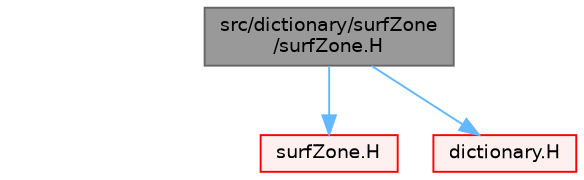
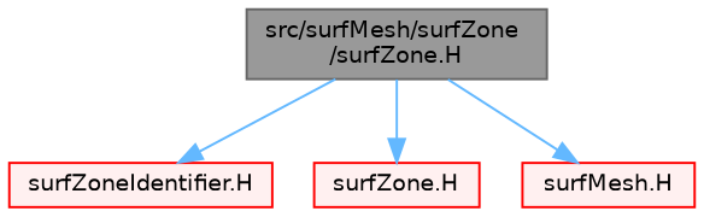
  digraph {
    node [color=red fillcolor="#FFF0F0" fontname=Helvetica fontsize=10 shape=box style=filled]
    edge [color=steelblue1 fontname=Helvetica fontsize=10 labelfontname=Helvetica labelfontsize=10 style=solid]
-   n1 [color=gray40 fillcolor=grey60 fontcolor=black height=0.2 label="src/dictionary/surfZone\l/surfZone.H" width=0.4]
+   n1 [color=gray40 fillcolor=grey60 fontcolor=black height=0.2 label="src/surfMesh/surfZone\l/surfZone.H" width=0.4]
+   n2 [height=0.2 label="surfZoneIdentifier.H" width=0.4]
    n3 [height=0.2 label="surfZone.H" width=0.4]
-   n4 [height=0.2 label="dictionary.H" width=0.4]
+   n4 [height=0.2 label="surfMesh.H" width=0.4]
+   n1 -> n2
    n1 -> n3
    n1 -> n4
  }
